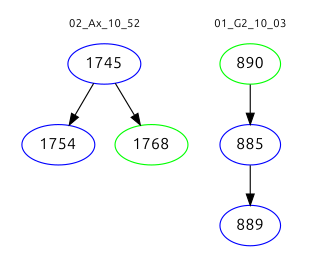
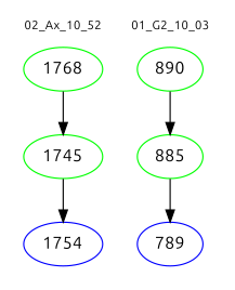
  digraph {
    fontname=Ubuntu
    node [color=blue fontname=Ubuntu]
    edge [color=black fontname=Ubuntu]
-   n1 [label=1745]
+   n1 [color=green label=1745]
    n2 [label=1754]
    n3 [color=green label=1768]
-   n4 [label=885]
-   n5 [label=889]
+   n4 [color=green label=885]
+   n5 [label=789]
    n6 [color=green label=890]
    subgraph cluster_1 {
      color=white
      fontsize=10
      label="02_Ax_10_52"
      n1
      n2
      n3
    }
    subgraph cluster_2 {
      color=white
      fontsize=10
      label="01_G2_10_03"
      n4
      n5
      n6
    }
    n1 -> n2
-   n1 -> n3
+   n3 -> n1
    n4 -> n5
    n6 -> n4
  }
